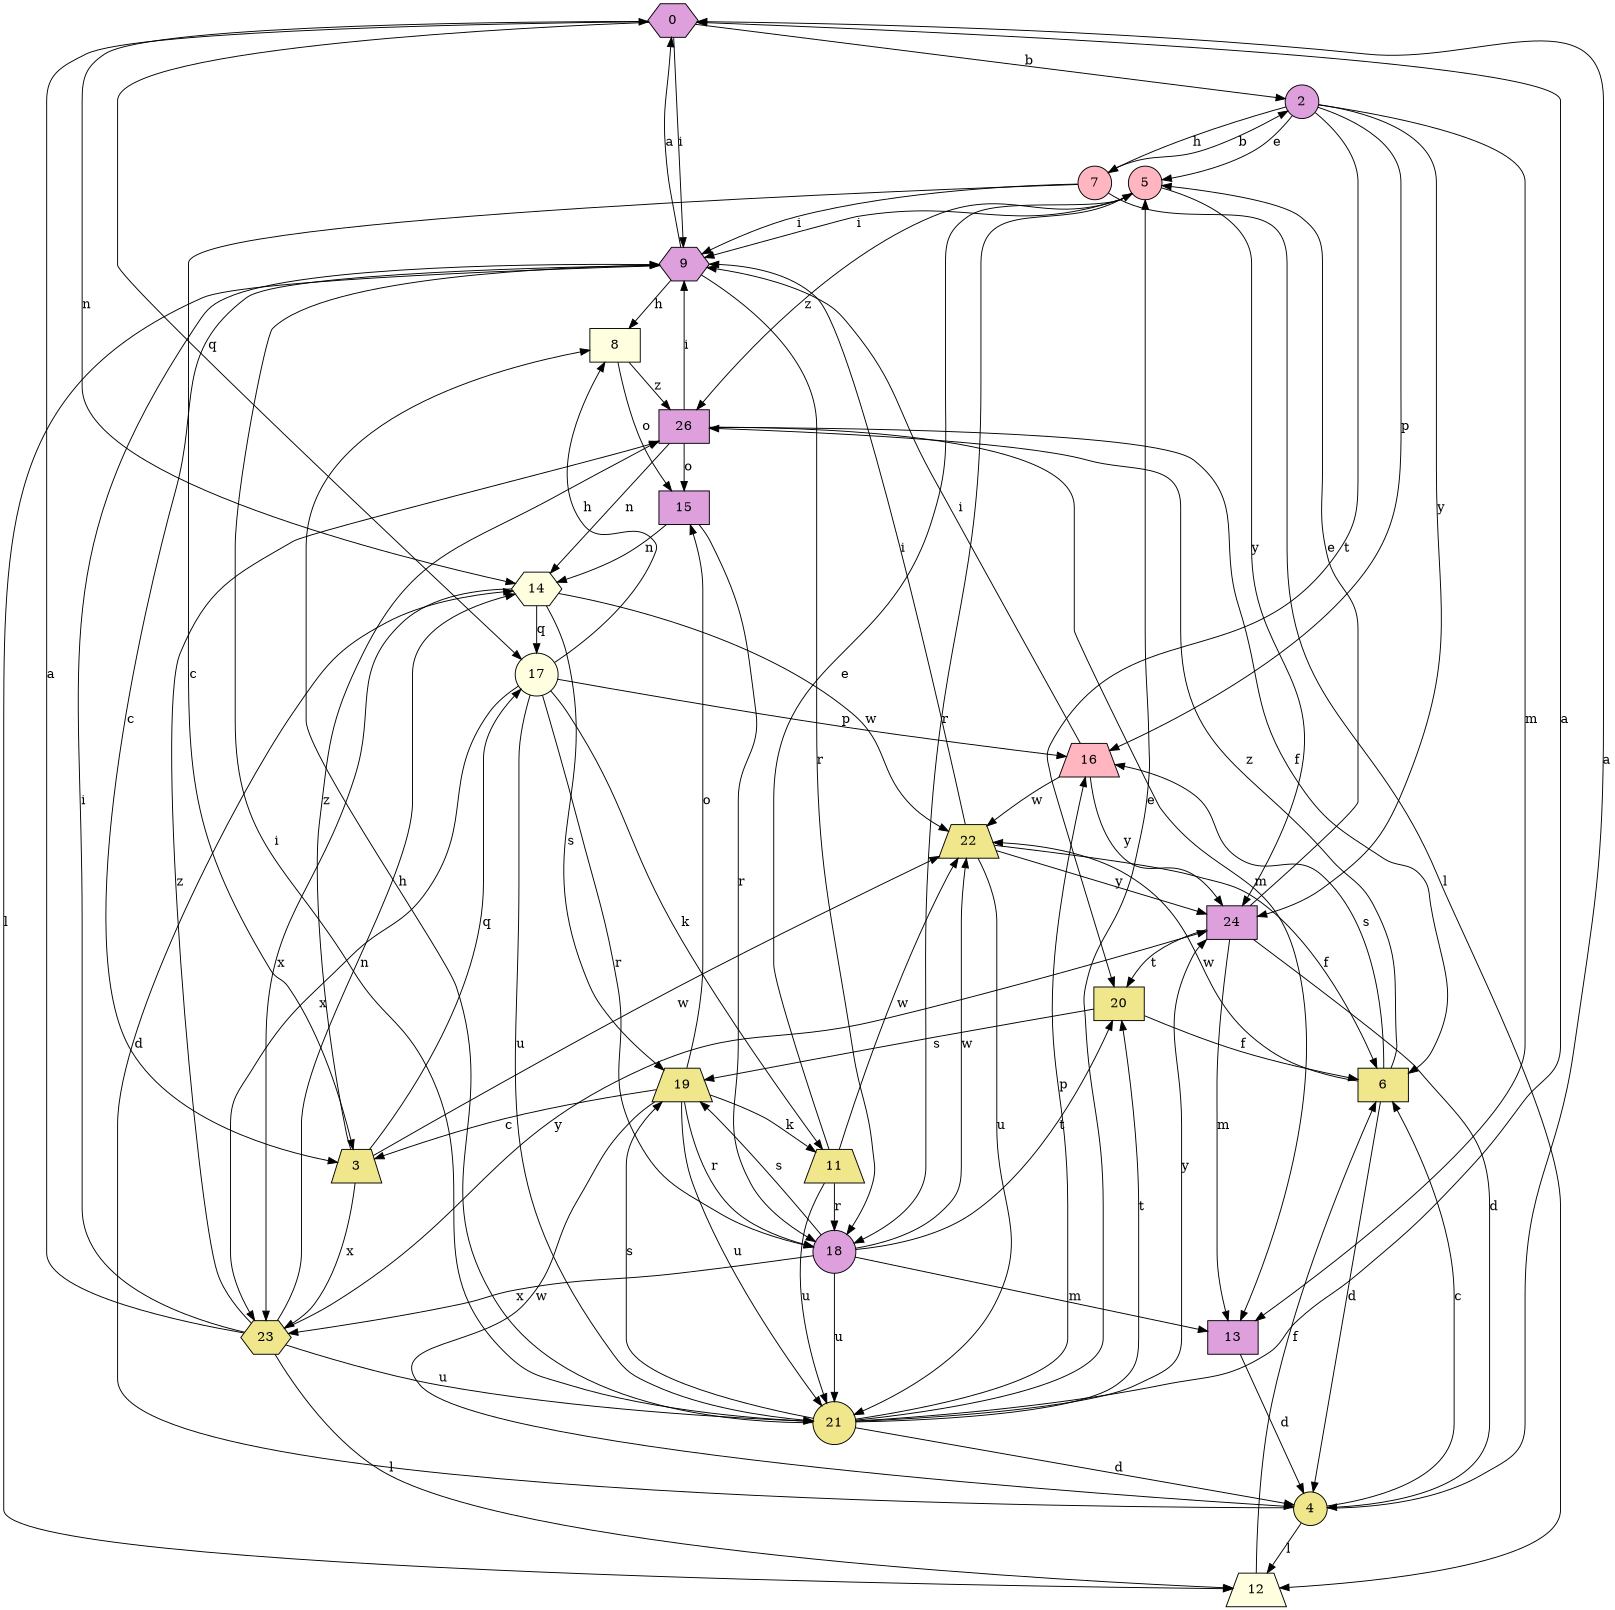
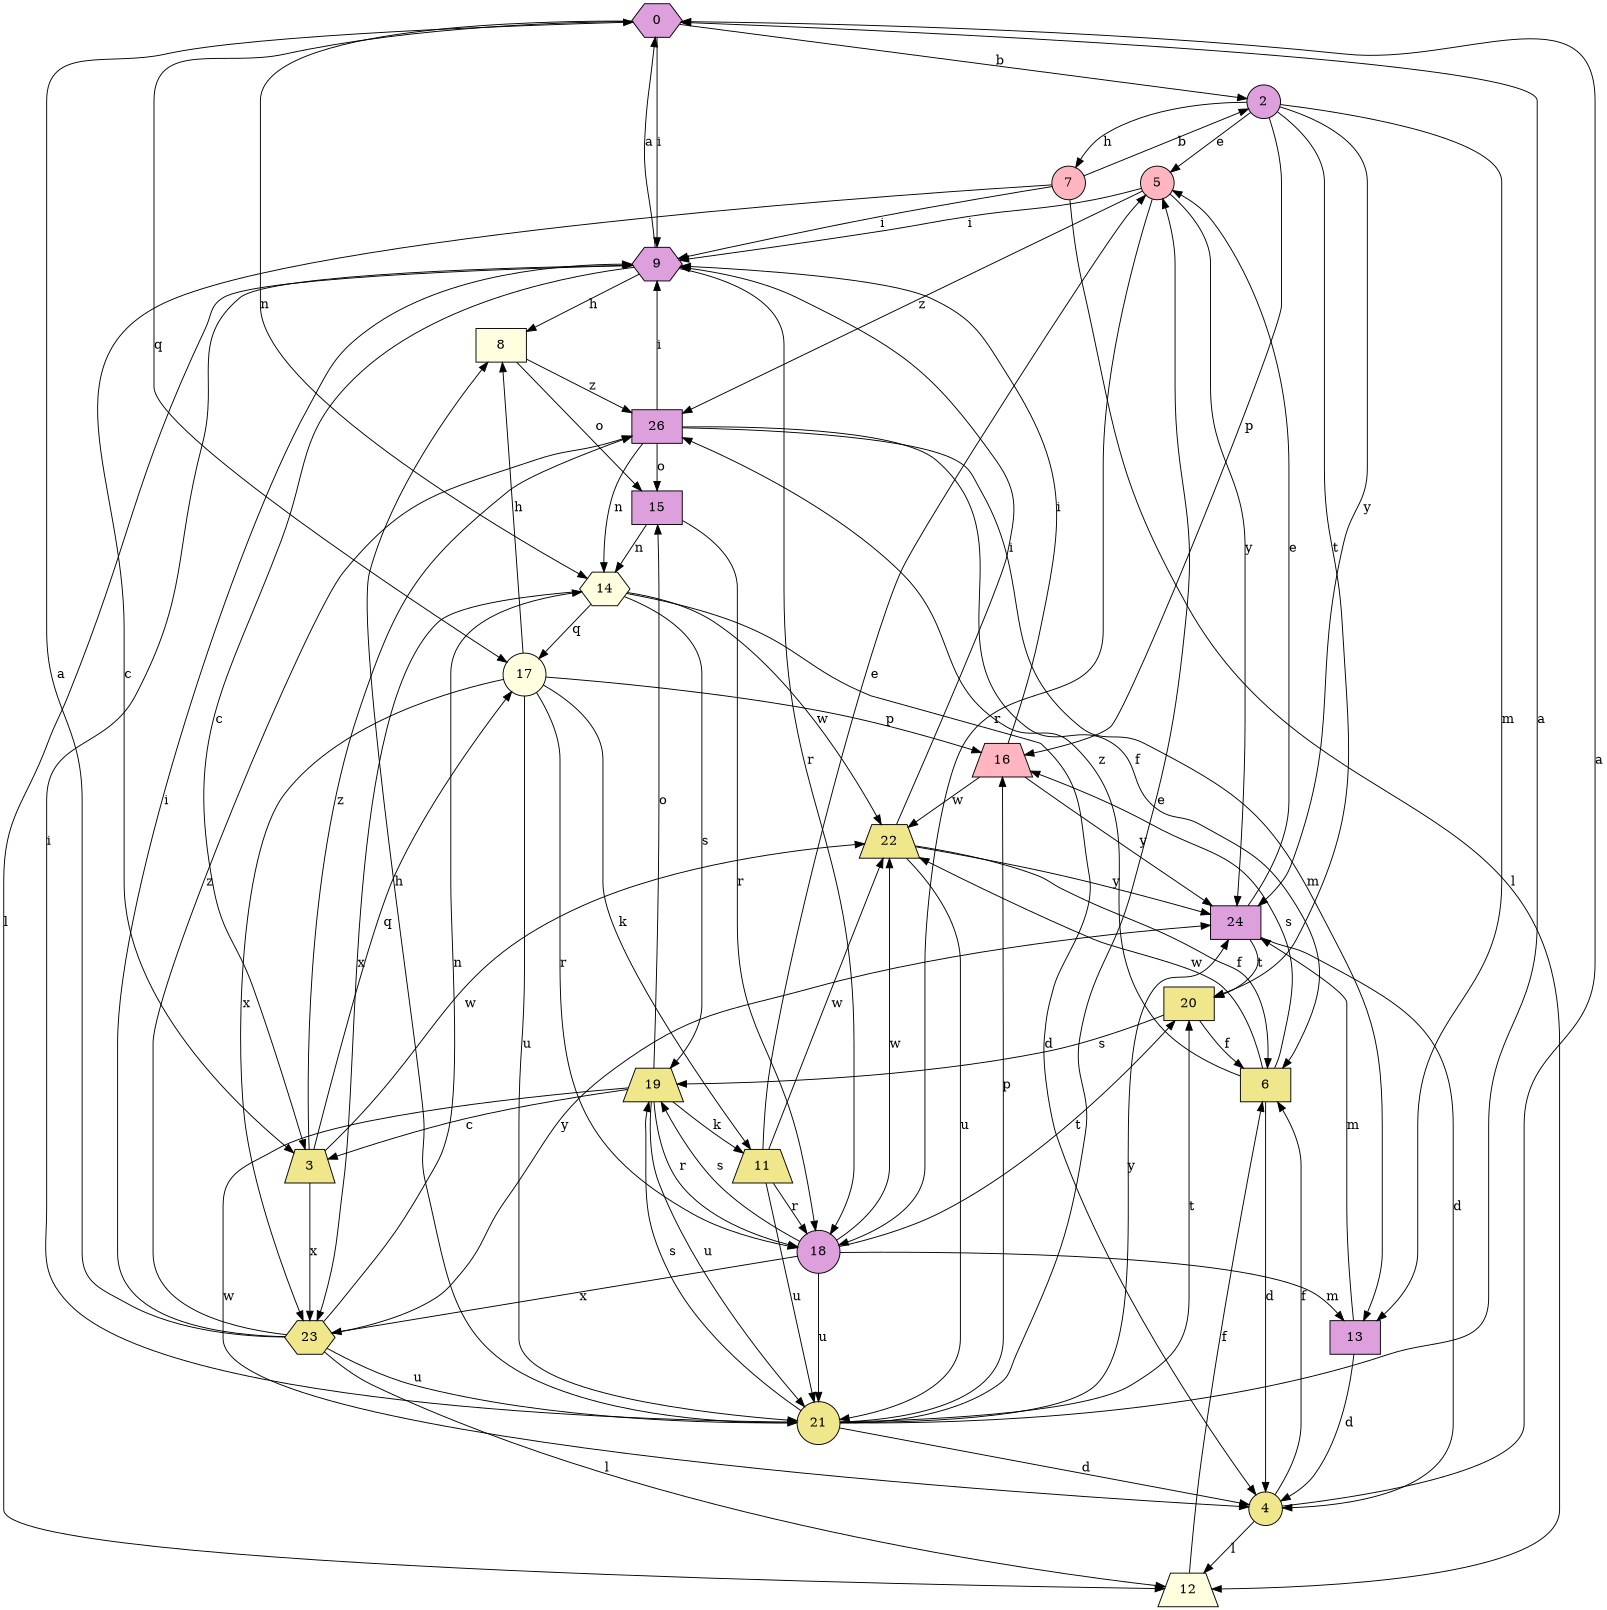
  strict digraph {
    node [fillcolor=khaki shape=circle style=filled]
    0 [fillcolor=plum shape=hexagon]
    2 [fillcolor=plum]
    9 [fillcolor=plum shape=hexagon]
    14 [fillcolor=lightyellow shape=hexagon]
    17 [fillcolor=lightyellow]
    5 [fillcolor=lightpink]
    7 [fillcolor=lightpink]
    13 [fillcolor=plum shape=box]
    16 [fillcolor=lightpink shape=trapezium]
    20 [shape=box]
    24 [fillcolor=plum shape=box]
    3 [shape=trapezium]
    12 [fillcolor=lightyellow shape=trapezium]
    18 [fillcolor=plum]
    8 [fillcolor=lightyellow shape=box]
    22 [shape=trapezium]
    23 [shape=hexagon]
    4
    19 [shape=trapezium]
    11 [shape=trapezium]
    21
    26 [fillcolor=plum shape=box]
    6 [shape=box]
    15 [fillcolor=plum shape=box]
    0 -> 2 [label=b]
    0 -> 9 [label=i]
    0 -> 14 [label=n]
    0 -> 17 [label=q]
    2 -> 5 [label=e]
    2 -> 7 [label=h]
    2 -> 13 [label=m]
    2 -> 16 [label=p]
    2 -> 20 [label=t]
    2 -> 24 [label=y]
    9 -> 0 [label=a]
    9 -> 3 [label=c]
    9 -> 12 [label=l]
    9 -> 18 [label=r]
    9 -> 8 [label=h]
    14 -> 17 [label=q]
    14 -> 22 [label=w]
    14 -> 23 [label=x]
-   4 -> 14 [label=d]
+   14 -> 4 [label=d]
    14 -> 19 [label=s]
    17 -> 16 [label=p]
    17 -> 18 [label=r]
    17 -> 8 [label=h]
    17 -> 23 [label=x]
    17 -> 11 [label=k]
    17 -> 21 [label=u]
    5 -> 9 [label=i]
    5 -> 24 [label=y]
    5 -> 18 [label=r]
    5 -> 26 [label=z]
    7 -> 2 [label=b]
    7 -> 9 [label=i]
    7 -> 3 [label=c]
    7 -> 12 [label=l]
    13 -> 4 [label=d]
    16 -> 9 [label=i]
    16 -> 24 [label=y]
    16 -> 22 [label=w]
    20 -> 19 [label=s]
    20 -> 6 [label=f]
    24 -> 5 [label=e]
-   24 -> 13 [label=m]
+   13 -> 24 [label=m]
    24 -> 20 [label=t]
    24 -> 4 [label=d]
    3 -> 17 [label=q]
    3 -> 22 [label=w]
    3 -> 23 [label=x]
    3 -> 26 [label=z]
    12 -> 6 [label=f]
    18 -> 13 [label=m]
    18 -> 20 [label=t]
    18 -> 22 [label=w]
    18 -> 23 [label=x]
    18 -> 19 [label=s]
    18 -> 21 [label=u]
    8 -> 26 [label=z]
    8 -> 15 [label=o]
    22 -> 9 [label=i]
    22 -> 24 [label=y]
    22 -> 21 [label=u]
    22 -> 6 [label=f]
    23 -> 0 [label=a]
    23 -> 9 [label=i]
    23 -> 14 [label=n]
    23 -> 24 [label=y]
    23 -> 12 [label=l]
    23 -> 21 [label=u]
    23 -> 26 [label=z]
    4 -> 0 [label=a]
    4 -> 12 [label=l]
-   4 -> 6 [label=c]
+   4 -> 6 [label=f]
    19 -> 3 [label=c]
    19 -> 18 [label=r]
    19 -> 4 [label=w]
    19 -> 11 [label=k]
    19 -> 21 [label=u]
    19 -> 15 [label=o]
    11 -> 5 [label=e]
    11 -> 18 [label=r]
    11 -> 22 [label=w]
    11 -> 21 [label=u]
    21 -> 0 [label=a]
    21 -> 9 [label=i]
    21 -> 5 [label=e]
    21 -> 16 [label=p]
    21 -> 20 [label=t]
    21 -> 24 [label=y]
    21 -> 8 [label=h]
    21 -> 4 [label=d]
    21 -> 19 [label=s]
    26 -> 9 [label=i]
    26 -> 14 [label=n]
    26 -> 13 [label=m]
    26 -> 6 [label=f]
    26 -> 15 [label=o]
    6 -> 16 [label=s]
    6 -> 22 [label=w]
    6 -> 4 [label=d]
    6 -> 26 [label=z]
    15 -> 14 [label=n]
    15 -> 18 [label=r]
  }
